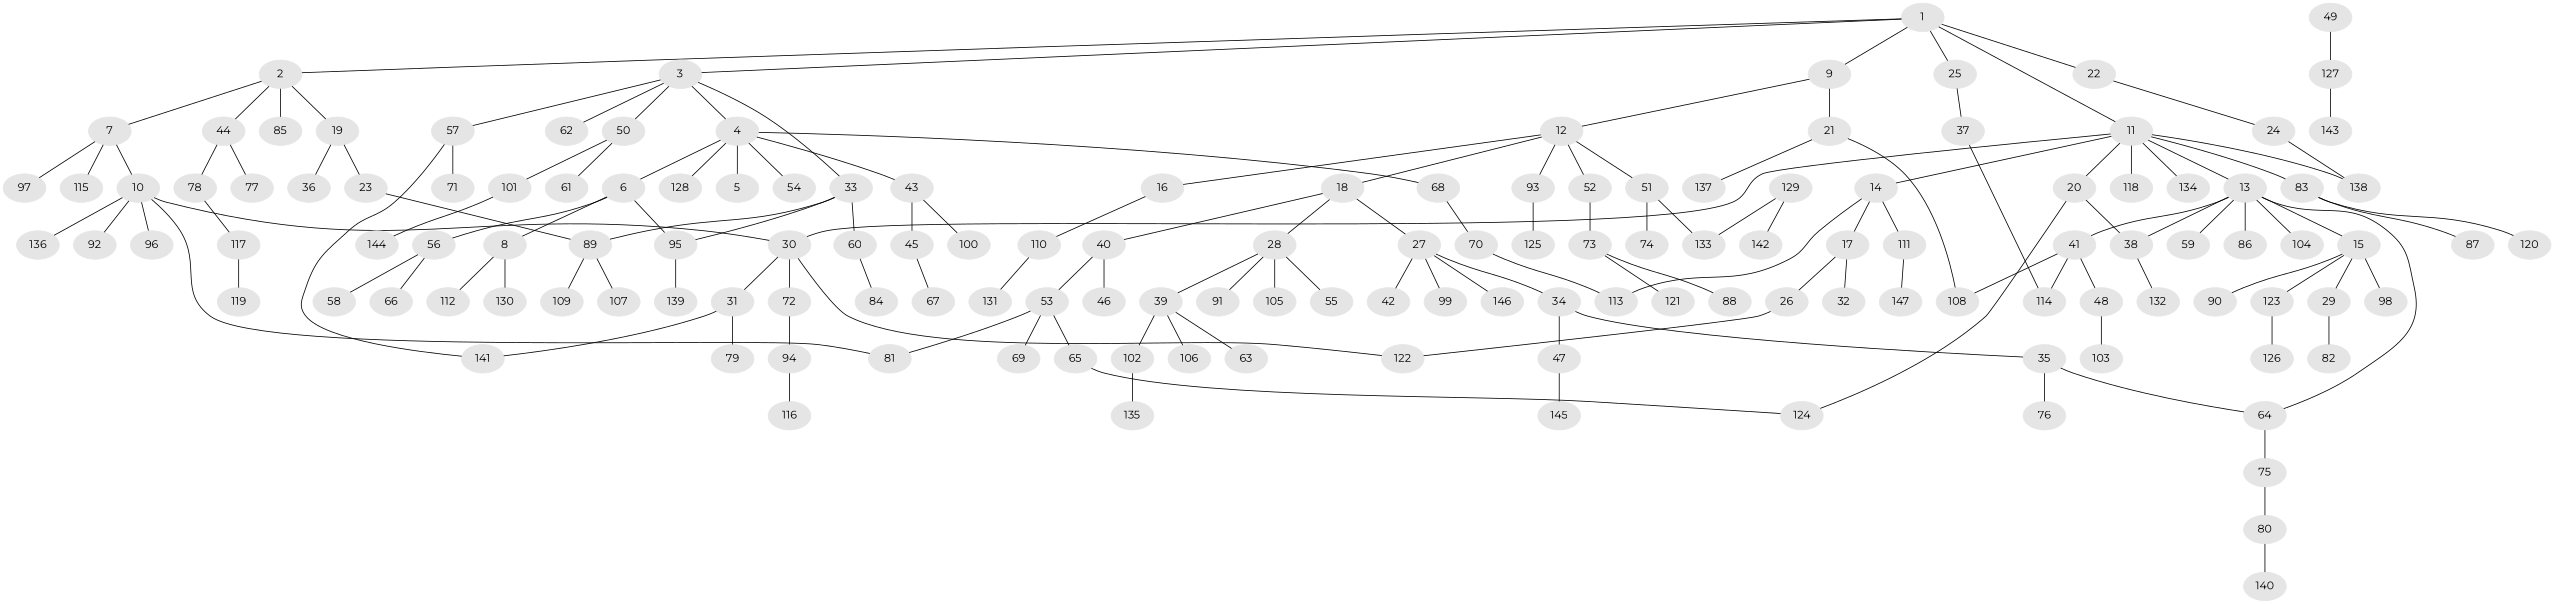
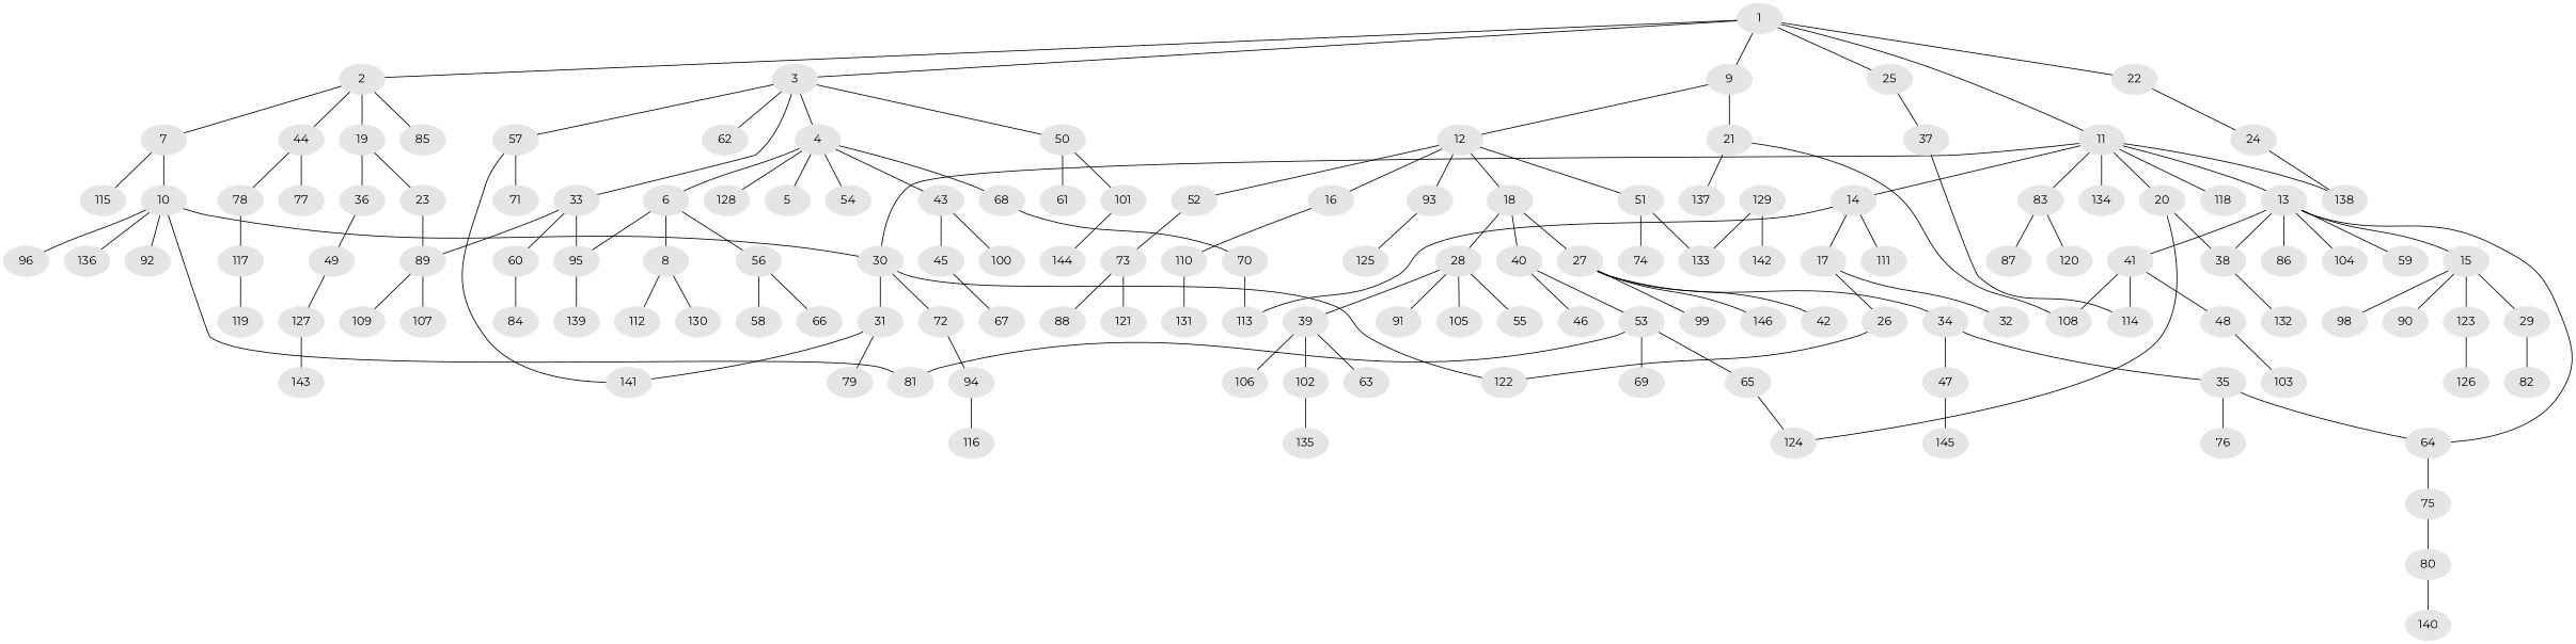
  graph {
    fontname=Montserrat
    node [color=gray90 fontname=Montserrat style=filled]
    edge [fontname=Montserrat]
    1
    2
    3
    9
    11
    22
    25
    7
    19
    44
    85
    4
    33
    50
    57
    62
    12
    21
    30
    13
    14
    20
    83
    118
    134
    138
    24
    37
    10
-   97
    115
    23
    36
    77
    78
    5
    6
    43
    54
    68
    128
    95
    89
    60
    61
    101
    141
    71
    8
    56
    45
    100
    70
    112
    130
    58
    66
    139
    81
    92
    96
    136
    16
    18
    51
    52
    93
    108
    137
    122
    31
    72
    15
    38
    41
    59
    64
    86
    104
    17
    111
    113
    124
    87
    120
    110
    27
    28
    40
    74
    133
    73
    125
    29
    90
    98
    123
    132
    114
    48
    75
    26
    32
-   147
    82
    126
    131
    34
    42
    99
    146
    39
    55
    91
    105
    46
    53
    49
    107
    109
    35
    47
    63
    102
    106
    79
    94
    84
    76
    145
    127
    135
    65
    69
    103
    67
    117
    143
    144
    129
    142
    88
    121
    80
    116
    140
    119
    1 -- 2
    1 -- 3
    1 -- 9
    1 -- 11
    1 -- 22
    1 -- 25
    2 -- 7
    2 -- 19
    2 -- 44
    2 -- 85
    3 -- 4
    3 -- 33
    3 -- 50
    3 -- 57
    3 -- 62
    9 -- 12
    9 -- 21
    11 -- 30
    11 -- 13
    11 -- 14
    11 -- 20
    11 -- 83
    11 -- 118
    11 -- 134
    11 -- 138
    22 -- 24
    25 -- 37
    7 -- 10
-   7 -- 97
    7 -- 115
    19 -- 23
    19 -- 36
    44 -- 77
    44 -- 78
    4 -- 5
    4 -- 6
    4 -- 43
    4 -- 54
    4 -- 68
    4 -- 128
    33 -- 95
    33 -- 89
    33 -- 60
    50 -- 61
    50 -- 101
    57 -- 141
    57 -- 71
    12 -- 16
    12 -- 18
    12 -- 51
    12 -- 52
    12 -- 93
    21 -- 108
    21 -- 137
    30 -- 122
    30 -- 31
    30 -- 72
    13 -- 15
    13 -- 38
    13 -- 41
    13 -- 59
    13 -- 64
    13 -- 86
    13 -- 104
    14 -- 17
    14 -- 111
    14 -- 113
    20 -- 38
    20 -- 124
    83 -- 87
    83 -- 120
    24 -- 138
    37 -- 114
    10 -- 30
    10 -- 81
    10 -- 92
    10 -- 96
    10 -- 136
    23 -- 89
+   36 -- 49
    78 -- 117
    6 -- 95
    6 -- 8
    6 -- 56
    43 -- 45
    43 -- 100
    68 -- 70
    95 -- 139
    89 -- 107
    89 -- 109
    60 -- 84
    101 -- 144
    8 -- 112
    8 -- 130
    56 -- 58
    56 -- 66
    45 -- 67
    70 -- 113
    16 -- 110
    18 -- 27
    18 -- 28
    18 -- 40
    51 -- 74
    51 -- 133
    52 -- 73
    93 -- 125
    31 -- 141
    31 -- 79
    72 -- 94
    15 -- 29
    15 -- 90
    15 -- 98
    15 -- 123
    38 -- 132
    41 -- 108
    41 -- 114
    41 -- 48
    64 -- 75
    17 -- 26
    17 -- 32
-   111 -- 147
    110 -- 131
    27 -- 34
    27 -- 42
    27 -- 99
    27 -- 146
    28 -- 39
    28 -- 55
    28 -- 91
    28 -- 105
    40 -- 46
    40 -- 53
    73 -- 88
    73 -- 121
    29 -- 82
    123 -- 126
    48 -- 103
    75 -- 80
    26 -- 122
    34 -- 35
    34 -- 47
    39 -- 63
    39 -- 102
    39 -- 106
    53 -- 81
    53 -- 65
    53 -- 69
    49 -- 127
    35 -- 64
    35 -- 76
    47 -- 145
    102 -- 135
    94 -- 116
    127 -- 143
    65 -- 124
    117 -- 119
    129 -- 133
    129 -- 142
    80 -- 140
  }
